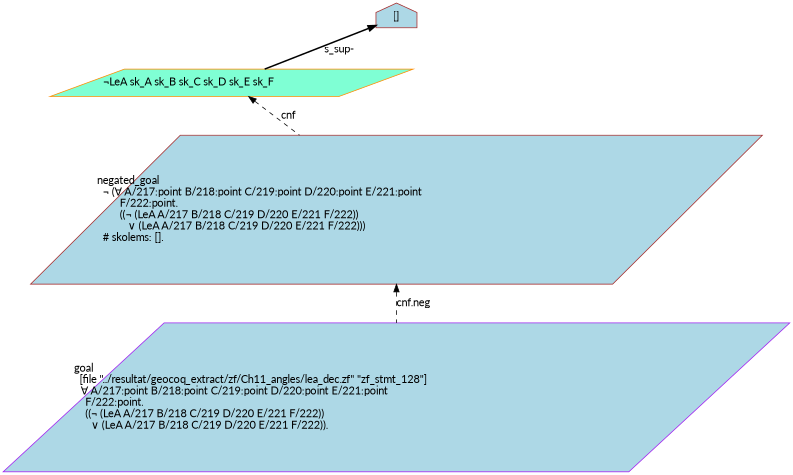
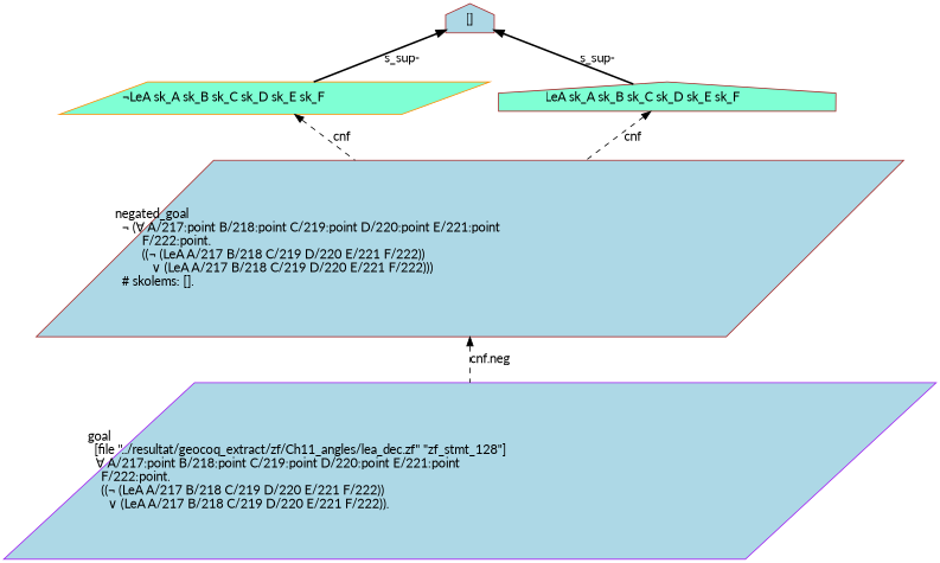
  digraph {
    fontname=Lato
    node [color=brown shape=parallelogram style=filled fillcolor=lightblue fontname=Lato]
    edge [dir=back style=dashed fontname=Lato]
    n1 [label="[]" shape=house]
    n2 [label="¬LeA sk_A sk_B sk_C sk_D sk_E sk_F\l" fillcolor=aquamarine color=darkorange]
+   n3 [label="LeA sk_A sk_B sk_C sk_D sk_E sk_F\l" shape=house fillcolor=aquamarine]
    n4 [label="negated_goal\l  ¬ (∀ A/217:point B/218:point C/219:point D/220:point E/221:point \l        F/222:point.\l        ((¬ (LeA A/217 B/218 C/219 D/220 E/221 F/222))\l         ∨ (LeA A/217 B/218 C/219 D/220 E/221 F/222)))\l  # skolems: [].\l"]
    n5 [color=purple label="goal\l  [file \"../resultat/geocoq_extract/zf/Ch11_angles/lea_dec.zf\" \"zf_stmt_128\"]\l  ∀ A/217:point B/218:point C/219:point D/220:point E/221:point \l    F/222:point.\l    ((¬ (LeA A/217 B/218 C/219 D/220 E/221 F/222))\l     ∨ (LeA A/217 B/218 C/219 D/220 E/221 F/222)).\l"]
    n1 -> n2 [label="s_sup-\l" style=bold]
+   n1 -> n3 [label="s_sup-\l" style=bold]
    n2 -> n4 [label=cnf]
+   n3 -> n4 [label=cnf]
    n4 -> n5 [label="cnf.neg"]
  }
